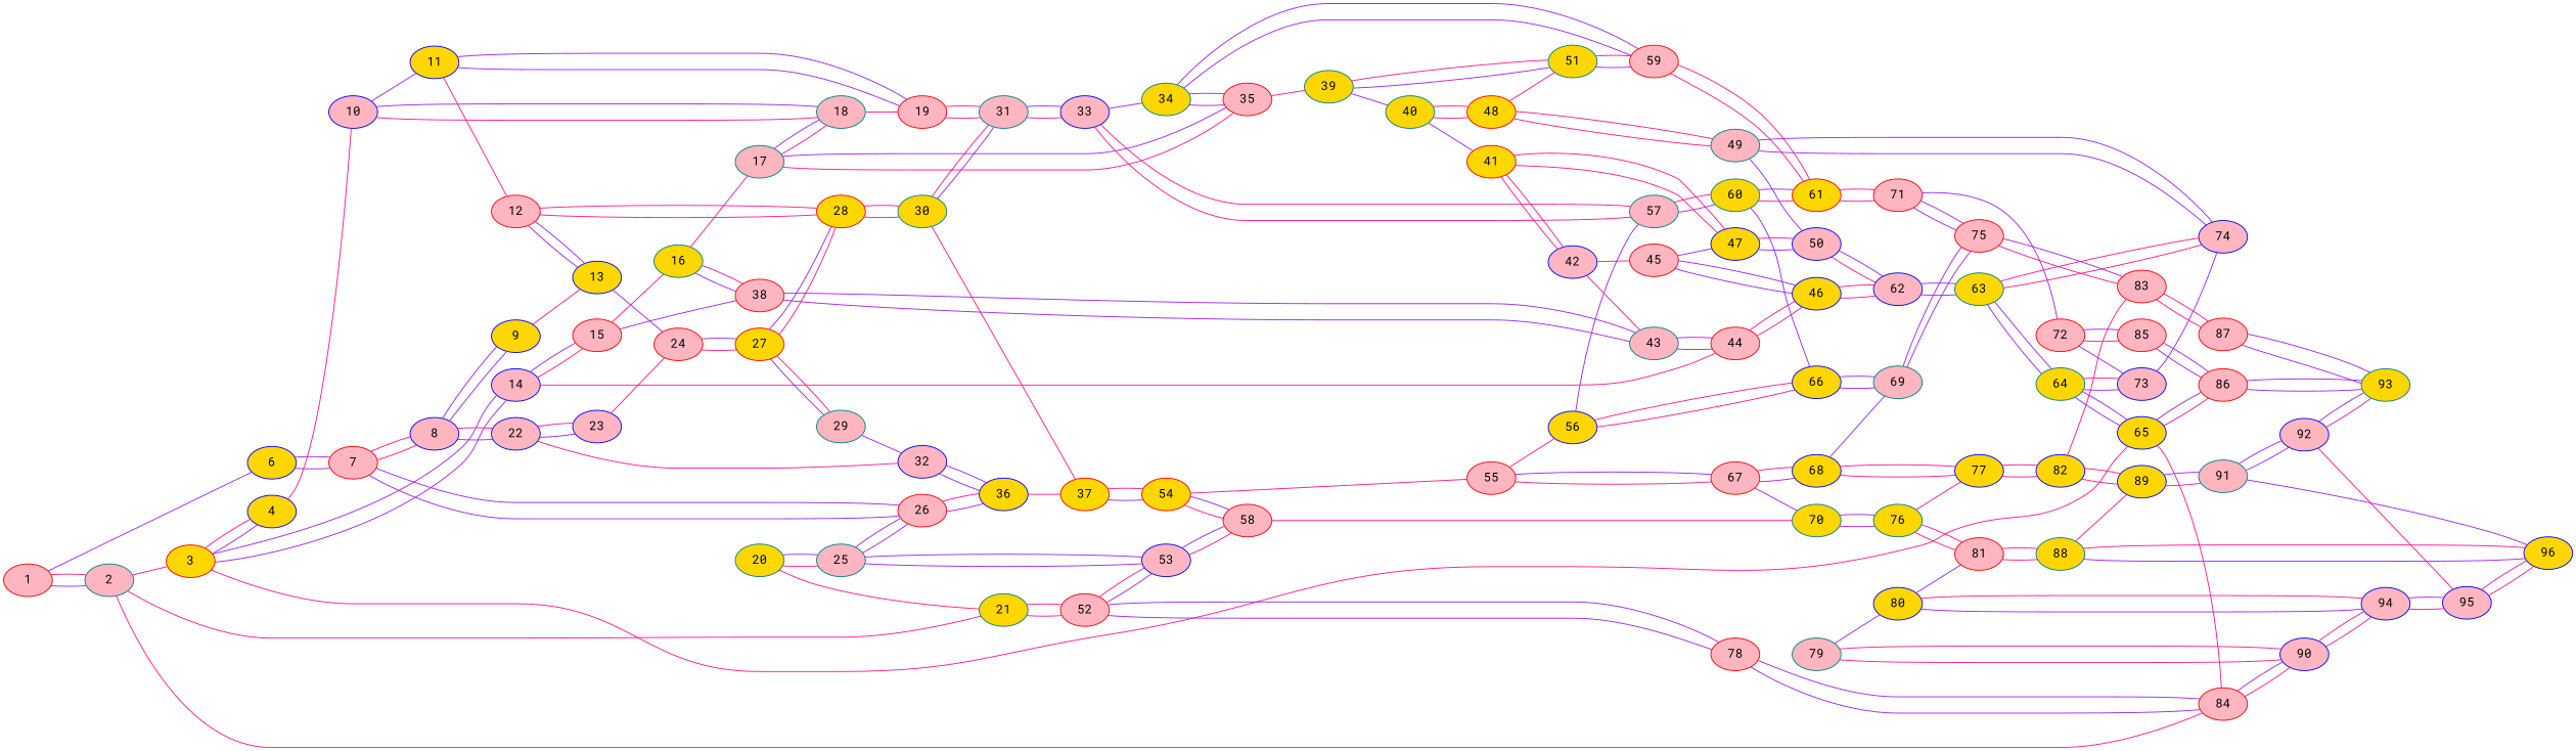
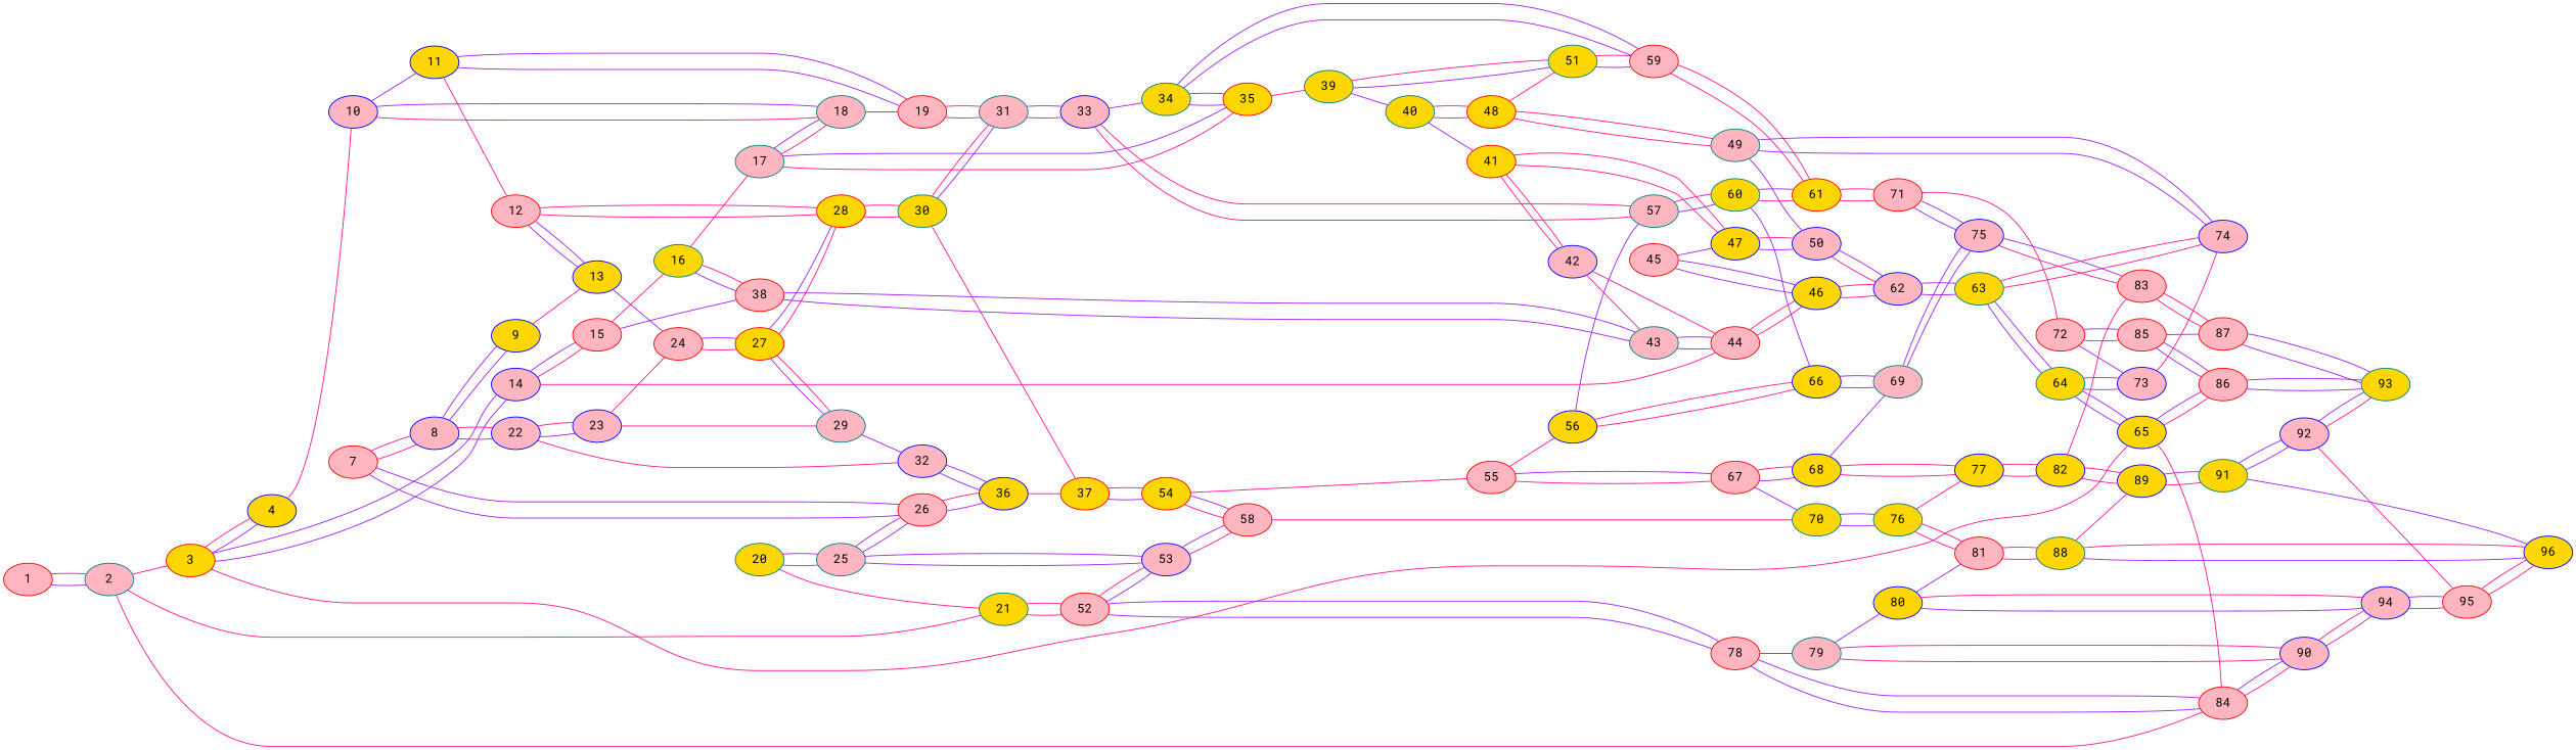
  graph {
    fontname="Roboto Mono"
    rankdir=LR
    node [color=blue fillcolor=lightpink fontname="Roboto Mono" style=filled]
    edge [color=deeppink fontname="Roboto Mono"]
    1 [color=red]
    2 [color=teal]
-   6 [fillcolor=gold]
    3 [color=red fillcolor=gold]
    21 [color=teal fillcolor=gold]
    84 [color=red]
    7 [color=red]
    4 [fillcolor=gold]
    14
    65 [fillcolor=gold]
    52 [color=red]
    90
    10
    15 [color=red]
    44 [color=red]
    86 [color=red]
    11 [fillcolor=gold]
    18 [color=teal]
    9 [fillcolor=gold]
    13 [fillcolor=gold]
    8
    26 [color=red]
    20 [color=teal fillcolor=gold]
    25 [color=teal]
    22
    36 [fillcolor=gold]
    23
    32
    24 [color=red]
    12 [color=red]
    19 [color=red]
    28 [color=red fillcolor=gold]
    31 [color=teal]
    30 [color=teal fillcolor=gold]
    27 [color=red fillcolor=gold]
    16 [color=teal fillcolor=gold]
    38 [color=red]
    46 [fillcolor=gold]
    17 [color=teal]
    43 [color=teal]
-   35 [color=red]
+   35 [color=red fillcolor=gold]
    39 [color=teal fillcolor=gold]
    33
    53
    78 [color=red]
    29 [color=teal]
    58 [color=red]
    37 [color=red fillcolor=gold]
    54 [color=red fillcolor=gold]
    34 [color=teal fillcolor=gold]
    57 [color=teal]
    59 [color=red]
    60 [color=teal fillcolor=gold]
    61 [color=red fillcolor=gold]
    40 [color=teal fillcolor=gold]
    51 [color=teal fillcolor=gold]
    55 [color=red]
    41 [color=red fillcolor=gold]
    48 [color=red fillcolor=gold]
    42
    47 [fillcolor=gold]
    49 [color=teal]
    45 [color=red]
    50
    62
    63 [color=teal fillcolor=gold]
    74
    79 [color=teal]
    70 [color=teal fillcolor=gold]
    56 [fillcolor=gold]
    67 [color=red]
    66 [fillcolor=gold]
    68 [fillcolor=gold]
    69 [color=teal]
    76 [color=teal fillcolor=gold]
    71 [color=red]
-   75 [color=red]
+   75
    72 [color=red]
    64 [color=teal fillcolor=gold]
    73
    93 [color=teal fillcolor=gold]
    77 [fillcolor=gold]
    82 [fillcolor=gold]
    83 [color=red]
    81 [color=red]
    85 [color=red]
    87 [color=red]
    88 [color=teal fillcolor=gold]
    89 [fillcolor=gold]
    80 [fillcolor=gold]
    94
-   95
+   95 [color=red]
    96 [fillcolor=gold]
-   91 [color=teal]
+   91 [color=teal fillcolor=gold]
    92
    1 -- 2 [color=purple]
    1 -- 2
-   1 -- 6 [color=purple]
    2 -- 3
    2 -- 21
    2 -- 84
-   6 -- 7 [color=purple]
-   6 -- 7 [color=purple]
    3 -- 4 [color=purple]
    3 -- 4
    3 -- 14 [color=purple]
    3 -- 14 [color=purple]
    3 -- 65
    21 -- 52
    21 -- 52
    84 -- 90
    84 -- 90 [color=purple]
    7 -- 8
    7 -- 8
    7 -- 26 [color=purple]
    7 -- 26 [color=purple]
    4 -- 10
    14 -- 15
    14 -- 15 [color=purple]
    14 -- 44
    65 -- 84
    65 -- 86
    65 -- 86 [color=purple]
    52 -- 53 [color=purple]
    52 -- 53
    52 -- 78 [color=purple]
    52 -- 78 [color=purple]
    90 -- 94
    90 -- 94
    10 -- 11 [color=purple]
    10 -- 18
    10 -- 18 [color=purple]
    15 -- 16
    15 -- 38 [color=purple]
    44 -- 46
    44 -- 46
    86 -- 93 [color=purple]
    86 -- 93 [color=purple]
    11 -- 12
    11 -- 19 [color=purple]
    11 -- 19 [color=purple]
    18 -- 19
    9 -- 13
    13 -- 24 [color=purple]
    8 -- 9 [color=purple]
    8 -- 9 [color=purple]
    8 -- 22 [color=purple]
    8 -- 22
    26 -- 36 [color=purple]
    26 -- 36
    20 -- 21
    20 -- 25
    20 -- 25 [color=purple]
    25 -- 26 [color=purple]
    25 -- 26 [color=purple]
    25 -- 53 [color=purple]
    25 -- 53 [color=purple]
    22 -- 23 [color=purple]
    22 -- 23
    22 -- 32
    36 -- 37
    23 -- 24
+   23 -- 29
    32 -- 36 [color=purple]
    32 -- 36 [color=purple]
    24 -- 27
    24 -- 27 [color=purple]
    12 -- 13 [color=purple]
    12 -- 13 [color=purple]
    12 -- 28
    12 -- 28
    19 -- 31
    19 -- 31
    28 -- 30
    28 -- 30
    31 -- 33
    31 -- 33 [color=purple]
    30 -- 31 [color=purple]
    30 -- 31
    30 -- 37
    27 -- 28
    27 -- 28 [color=purple]
    27 -- 29 [color=purple]
    27 -- 29
    16 -- 38 [color=purple]
    16 -- 38
    16 -- 17
    38 -- 43 [color=purple]
    38 -- 43 [color=purple]
    46 -- 62
    46 -- 62
    17 -- 18
    17 -- 18 [color=purple]
    17 -- 35
    17 -- 35 [color=purple]
    43 -- 44 [color=purple]
    43 -- 44 [color=purple]
    35 -- 39
    39 -- 40 [color=purple]
    39 -- 51 [color=purple]
    39 -- 51
    33 -- 34 [color=purple]
    33 -- 57
    33 -- 57
    53 -- 58
    53 -- 58 [color=purple]
    78 -- 84 [color=purple]
    78 -- 84 [color=purple]
+   78 -- 79 [color=purple]
    29 -- 32 [color=purple]
    58 -- 70
    37 -- 54 [color=purple]
    37 -- 54
    54 -- 58
    54 -- 58 [color=purple]
    54 -- 55
    34 -- 35 [color=purple]
    34 -- 35 [color=purple]
    34 -- 59 [color=purple]
    34 -- 59 [color=purple]
    57 -- 60 [color=purple]
    57 -- 60
    59 -- 61
    59 -- 61
    60 -- 61
    60 -- 61 [color=purple]
    60 -- 66 [color=purple]
    61 -- 71
    61 -- 71
    40 -- 41 [color=purple]
    40 -- 48
    40 -- 48
    51 -- 59 [color=purple]
    51 -- 59
    55 -- 56
    55 -- 67
    55 -- 67 [color=purple]
    41 -- 42
    41 -- 42
    41 -- 47
    41 -- 47
    48 -- 51
    48 -- 49
    48 -- 49
    42 -- 43
-   42 -- 45
+   42 -- 44
    47 -- 50 [color=purple]
    47 -- 50
    49 -- 50 [color=purple]
    49 -- 74 [color=purple]
    49 -- 74 [color=purple]
    45 -- 46 [color=purple]
    45 -- 46 [color=purple]
    45 -- 47 [color=purple]
    50 -- 62
    50 -- 62 [color=purple]
    62 -- 63 [color=purple]
    62 -- 63 [color=purple]
    63 -- 74
    63 -- 74
    63 -- 64 [color=purple]
    63 -- 64 [color=purple]
    79 -- 90
    79 -- 90
    79 -- 80 [color=purple]
    70 -- 76 [color=purple]
    70 -- 76 [color=purple]
    56 -- 57 [color=purple]
    56 -- 66
    56 -- 66
    67 -- 70 [color=purple]
    67 -- 68 [color=purple]
    67 -- 68
    66 -- 69 [color=purple]
    66 -- 69 [color=purple]
    68 -- 69 [color=purple]
    68 -- 77
    68 -- 77
    69 -- 75 [color=purple]
    69 -- 75 [color=purple]
    76 -- 77
    76 -- 81
    76 -- 81
    71 -- 75 [color=purple]
    71 -- 75 [color=purple]
-   71 -- 72 [color=purple]
+   71 -- 72
    75 -- 83
    75 -- 83 [color=purple]
    72 -- 73 [color=purple]
    72 -- 85
    72 -- 85 [color=purple]
    64 -- 65 [color=purple]
    64 -- 65 [color=purple]
    64 -- 73 [color=purple]
    64 -- 73
-   73 -- 74 [color=purple]
+   73 -- 74
    77 -- 82
    77 -- 82
    82 -- 83
    82 -- 89
    82 -- 89
    83 -- 87
    83 -- 87
    81 -- 88
    81 -- 88
    85 -- 86 [color=purple]
    85 -- 86 [color=purple]
+   85 -- 87 [color=purple]
    87 -- 93 [color=purple]
    87 -- 93 [color=purple]
    88 -- 89
    88 -- 96 [color=purple]
    88 -- 96
    89 -- 91
    89 -- 91 [color=purple]
    80 -- 81 [color=purple]
    80 -- 94 [color=purple]
    80 -- 94
    94 -- 95
    94 -- 95 [color=purple]
    95 -- 96
    95 -- 96
    91 -- 96 [color=purple]
    91 -- 92 [color=purple]
    91 -- 92 [color=purple]
    92 -- 93
    92 -- 93 [color=purple]
    92 -- 95
  }
